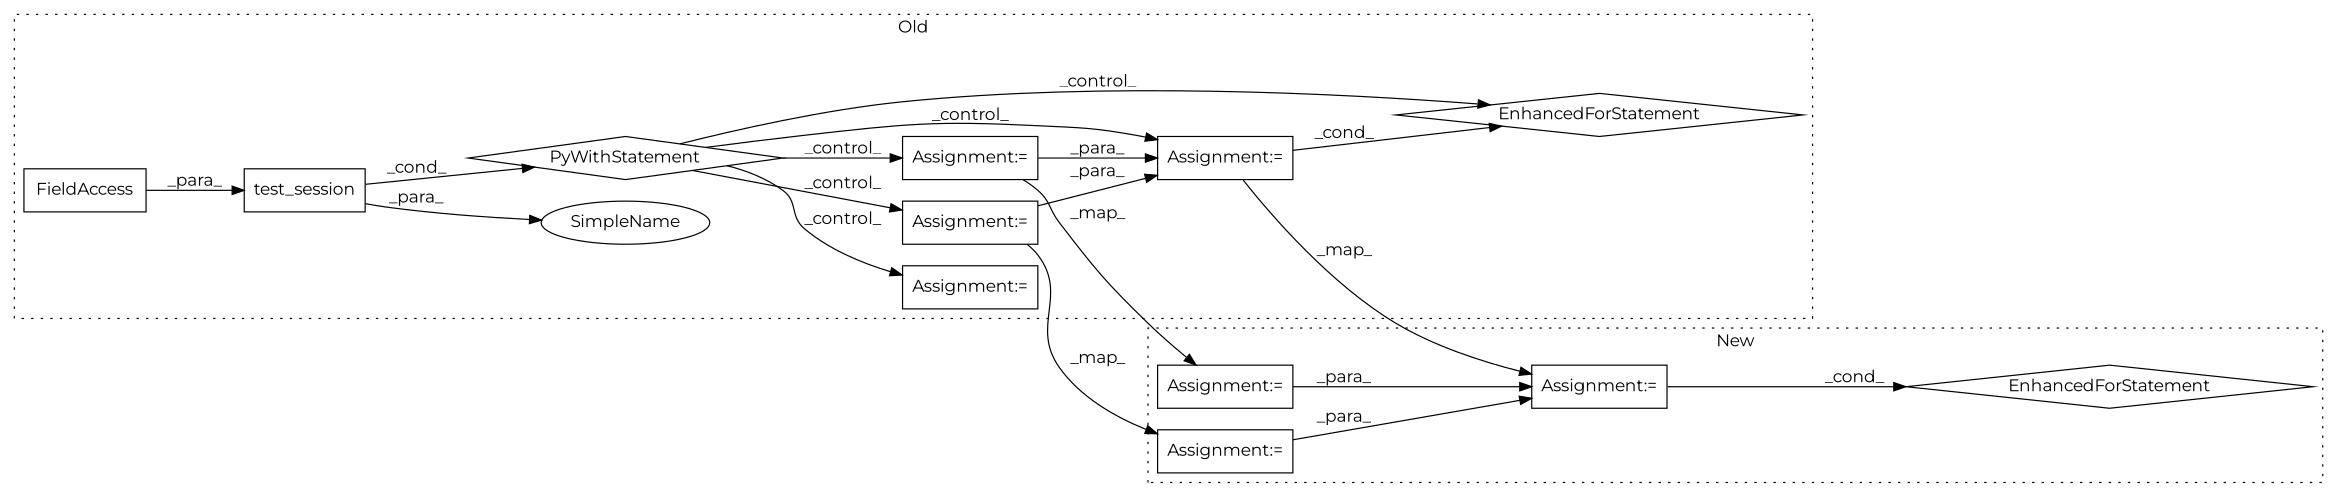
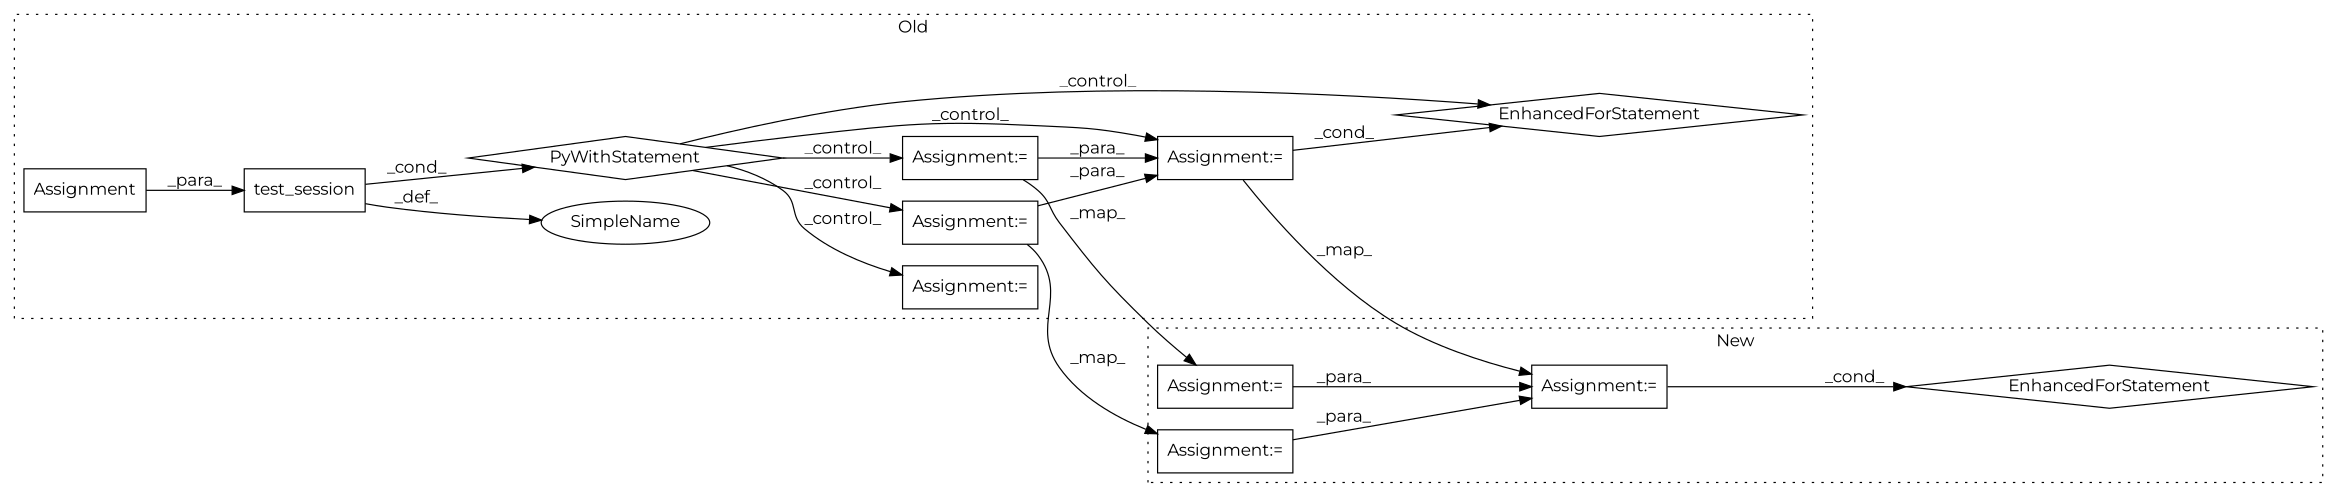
  digraph {
    fontname=Montserrat
    rankdir=LR
    node [a=7 fontname=Montserrat l=1 s="15547,15660" shape=box]
    edge [fontname=Montserrat]
    n1 [a=32 l="13,1" label=test_session s="15256,15280"]
    n2 [l=7 label="Assignment:=" s=15295]
    n3 [a=42 label=SimpleName shape=ellipse l="" s=""]
    n4 [a=104 l="10,2" label=PyWithStatement s="15241,15281" shape=diamond]
-   n5 [a=22 l=11 label=FieldAccess s=15269]
+   n5 [a=22 l=11 label=Assignment s=15269]
    n6 [a=70 l="73,2" label=EnhancedForStatement shape=diamond]
    n7 [label="Assignment:=" s=15316]
    n8 [l="73,2" label="Assignment:="]
    n9 [label="Assignment:=" s=15522]
    n10 [a=70 l="67,2" label=EnhancedForStatement s="15370,15477" shape=diamond]
    n11 [label="Assignment:=" s=15143]
    n12 [l="67,2" label="Assignment:=" s="15370,15477"]
    n13 [label="Assignment:=" s=15347]
    subgraph cluster_1 {
      label=Old
      style=dotted
      n1
      n2
      n3
      n4
      n5
      n6
      n7
      n8
      n9
    }
    subgraph cluster_2 {
      label=New
      style=dotted
      n10
      n11
      n12
      n13
    }
-   n1 -> n3 [label=_para_]
+   n1 -> n3 [label=_def_]
    n1 -> n4 [label=_cond_]
    n4 -> n2 [label=_control_]
    n4 -> n6 [label=_control_]
    n4 -> n7 [label=_control_]
    n4 -> n8 [label=_control_]
    n4 -> n9 [label=_control_]
    n5 -> n1 [label=_para_]
    n7 -> n8 [label=_para_]
    n7 -> n11 [label=_map_]
    n8 -> n6 [label=_cond_]
    n8 -> n12 [label=_map_]
    n9 -> n8 [label=_para_]
    n9 -> n13 [label=_map_]
    n11 -> n12 [label=_para_]
    n12 -> n10 [label=_cond_]
    n13 -> n12 [label=_para_]
  }
